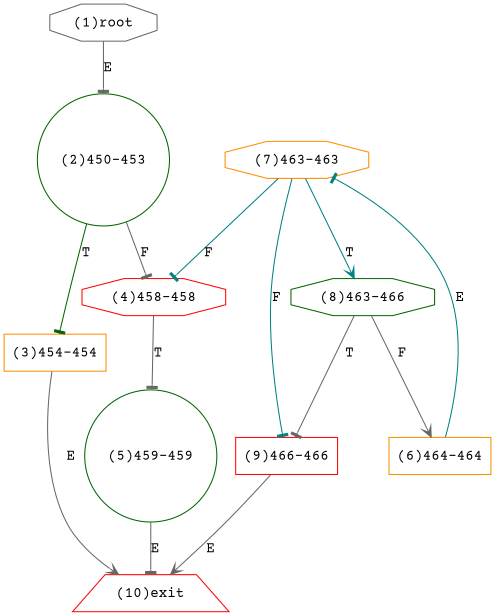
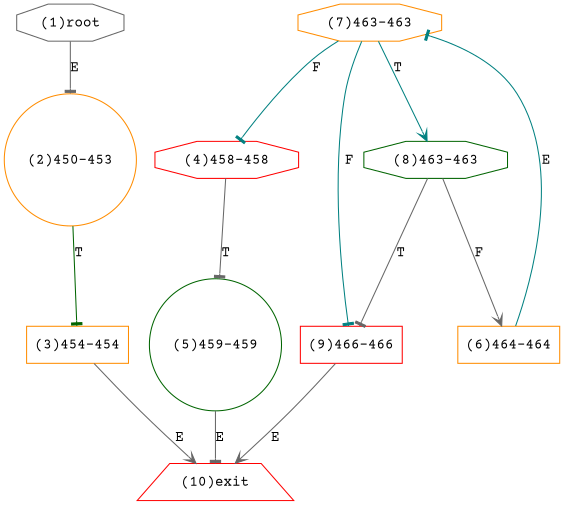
  digraph {
    fontname="Courier Prime"
    node [color=darkorange fontname="Courier Prime" shape=octagon]
    edge [arrowhead=tee color=gray40 fontname="Courier Prime"]
    n1 [color=gray40 label="(1)root"]
-   n2 [color=darkgreen label="(2)450-453" shape=circle]
+   n2 [label="(2)450-453" shape=circle]
    n3 [label="(3)454-454" shape=box]
    n4 [color=red label="(4)458-458"]
    n5 [color=red label="(10)exit" shape=trapezium]
    n6 [color=darkgreen label="(5)459-459" shape=circle]
    n7 [label="(7)463-463"]
-   n8 [color=darkgreen label="(8)463-466"]
+   n8 [color=darkgreen label="(8)463-463"]
    n9 [color=red label="(9)466-466" shape=box]
    n10 [label="(6)464-464" shape=box]
    n1 -> n2 [label=E]
    n2 -> n3 [color=darkgreen label=T]
-   n2 -> n4 [label=F]
    n3 -> n5 [arrowhead=vee label=E]
    n4 -> n6 [label=T]
    n6 -> n5 [label=E]
    n7 -> n4 [color=teal label=F]
    n7 -> n8 [arrowhead=vee color=teal label=T]
    n7 -> n9 [color=teal label=F]
    n8 -> n9 [label=T]
    n8 -> n10 [arrowhead=vee label=F]
    n9 -> n5 [arrowhead=vee label=E]
    n10 -> n7 [color=teal label=E]
  }
